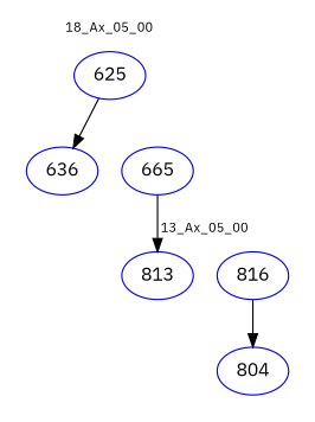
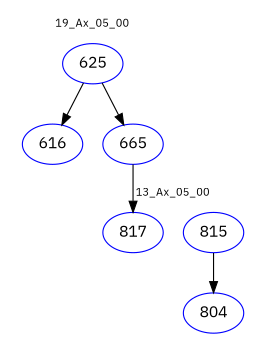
  digraph {
    fontname="IBM Plex Sans"
    node [color=blue fontname="IBM Plex Sans"]
    edge [color=black fontname="IBM Plex Sans"]
    n1 [label=625]
-   n2 [label=636]
+   n2 [label=616]
    n3 [label=665]
-   n4 [label=816]
+   n4 [label=815]
    n5 [label=804]
-   n6 [label=813]
+   n6 [label=817]
    subgraph cluster_1 {
      color=white
      fontsize=10
-     label="18_Ax_05_00"
+     label="19_Ax_05_00"
      n1
      n2
      n3
    }
    subgraph cluster_2 {
      color=white
      fontsize=10
      label="13_Ax_05_00"
      n4
      n5
      n6
    }
    n1 -> n2
+   n1 -> n3
    n3 -> n6
    n4 -> n5
  }
